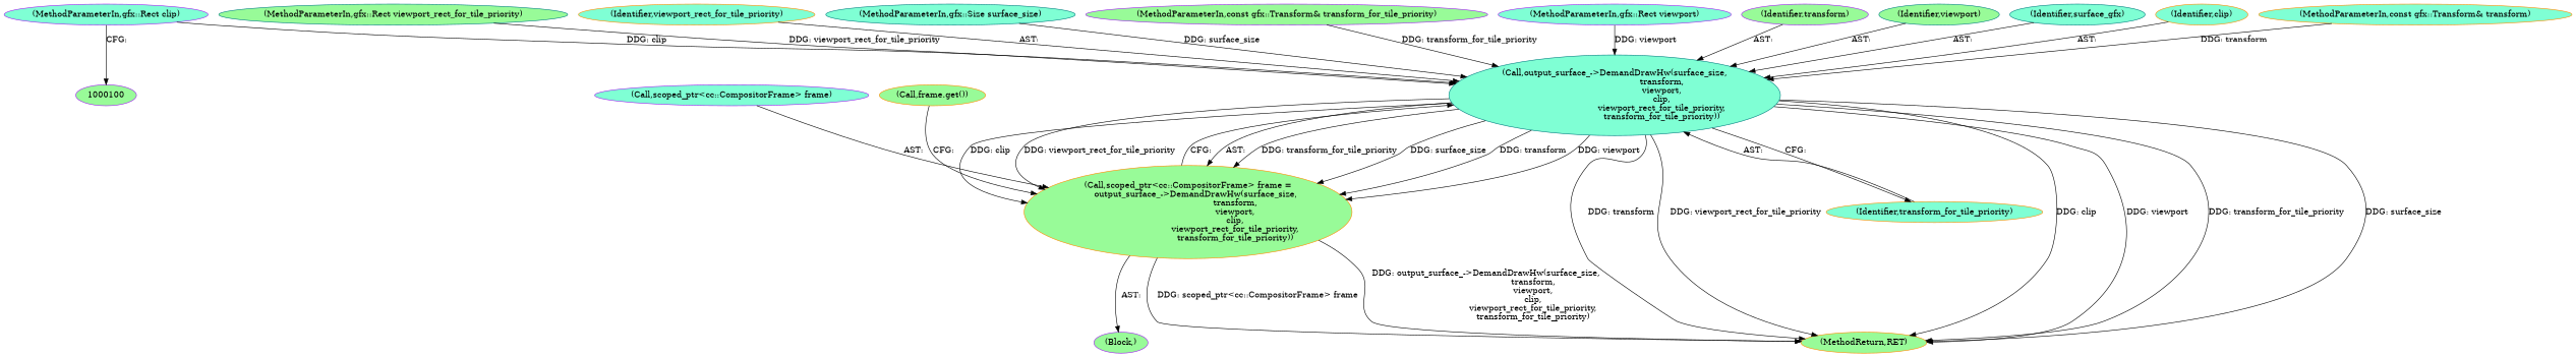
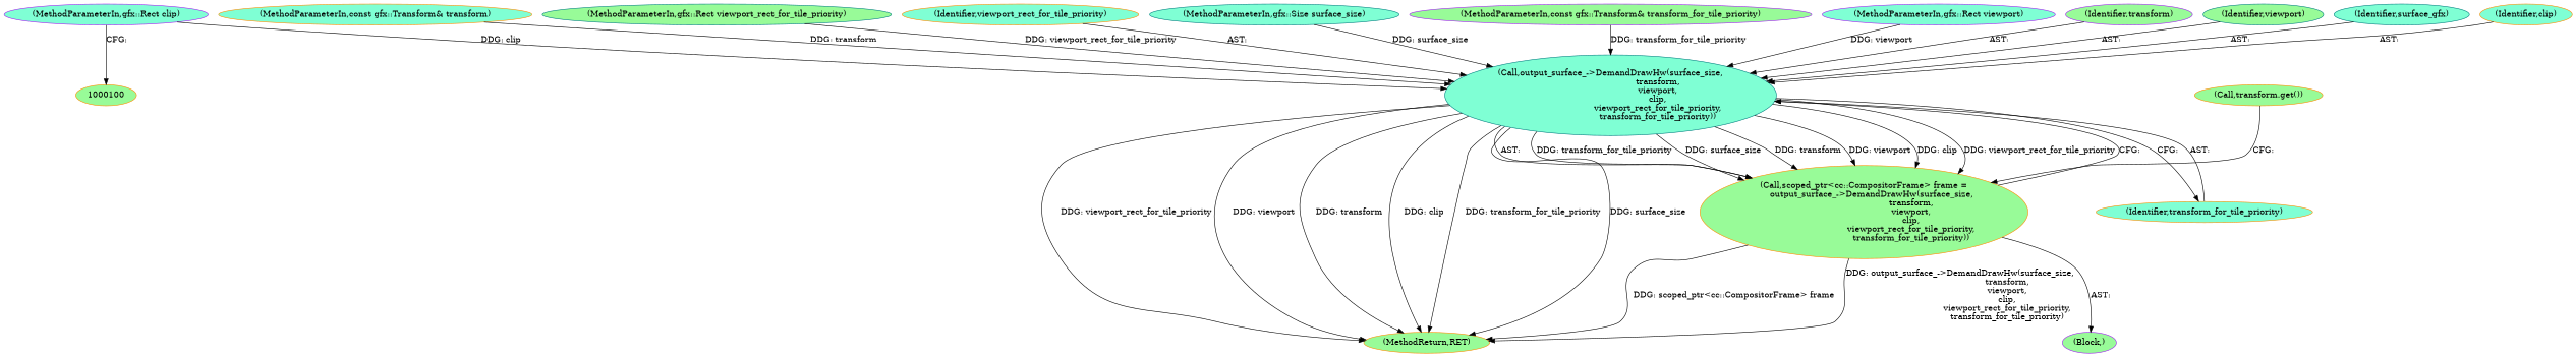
  digraph {
    node [color=darkorange fillcolor=aquamarine style=filled]
    n1 [color=purple label="(MethodParameterIn,gfx::Rect clip)"]
    n2 [color=teal label="(Call,output_surface_->DemandDrawHw(surface_size,\n                                    transform,\n                                    viewport,\n                                    clip,\n                                    viewport_rect_for_tile_priority,\n                                    transform_for_tile_priority))"]
-   1000100 [color=purple fillcolor=palegreen]
+   1000100 [fillcolor=palegreen]
    n4 [fillcolor=palegreen label="(MethodReturn,RET)"]
    n5 [fillcolor=palegreen label="(Call,scoped_ptr<cc::CompositorFrame> frame =\n      output_surface_->DemandDrawHw(surface_size,\n                                    transform,\n                                    viewport,\n                                    clip,\n                                    viewport_rect_for_tile_priority,\n                                    transform_for_tile_priority))"]
    n6 [label="(Identifier,transform_for_tile_priority)"]
    n7 [color=purple fillcolor=palegreen label="(Block,)"]
    n8 [label="(MethodParameterIn,const gfx::Transform& transform)"]
    n9 [color=teal fillcolor=palegreen label="(MethodParameterIn,gfx::Rect viewport_rect_for_tile_priority)"]
    n10 [label="(Identifier,viewport_rect_for_tile_priority)"]
    n11 [color=teal label="(MethodParameterIn,gfx::Size surface_size)"]
-   n12 [color=purple label="(Call,scoped_ptr<cc::CompositorFrame> frame)"]
    n13 [color=purple fillcolor=palegreen label="(MethodParameterIn,const gfx::Transform& transform_for_tile_priority)"]
    n14 [color=purple label="(MethodParameterIn,gfx::Rect viewport)"]
    n15 [color=purple fillcolor=palegreen label="(Identifier,transform)"]
    n16 [color=teal fillcolor=palegreen label="(Identifier,viewport)"]
    n17 [color=teal label="(Identifier,surface_gfx)"]
-   n18 [fillcolor=palegreen label="(Call,frame.get())"]
+   n18 [fillcolor=palegreen label="(Call,transform.get())"]
    n19 [label="(Identifier,clip)"]
    n1 -> n2 [label="DDG: clip"]
    n1 -> 1000100 [label="CFG: "]
    n2 -> n4 [label="DDG: viewport_rect_for_tile_priority"]
    n2 -> n4 [label="DDG: viewport"]
    n2 -> n4 [label="DDG: transform"]
    n2 -> n4 [label="DDG: clip"]
    n2 -> n4 [label="DDG: transform_for_tile_priority"]
    n2 -> n4 [label="DDG: surface_size"]
    n2 -> n5 [label="AST: "]
    n2 -> n5 [label="DDG: transform_for_tile_priority"]
    n2 -> n5 [label="DDG: surface_size"]
    n2 -> n5 [label="DDG: transform"]
    n2 -> n5 [label="DDG: viewport"]
    n2 -> n5 [label="DDG: clip"]
    n2 -> n5 [label="DDG: viewport_rect_for_tile_priority"]
    n2 -> n6 [label="CFG: "]
    n5 -> n2 [label="CFG: "]
    n5 -> n4 [label="DDG: scoped_ptr<cc::CompositorFrame> frame"]
    n5 -> n4 [label="DDG: output_surface_->DemandDrawHw(surface_size,\n                                    transform,\n                                    viewport,\n                                    clip,\n                                    viewport_rect_for_tile_priority,\n                                    transform_for_tile_priority)"]
    n5 -> n7 [label="AST: "]
    n6 -> n2 [label="AST: "]
    n8 -> n2 [label="DDG: transform"]
    n9 -> n2 [label="DDG: viewport_rect_for_tile_priority"]
    n10 -> n2 [label="AST: "]
    n11 -> n2 [label="DDG: surface_size"]
-   n12 -> n5 [label="AST: "]
    n13 -> n2 [label="DDG: transform_for_tile_priority"]
    n14 -> n2 [label="DDG: viewport"]
    n15 -> n2 [label="AST: "]
    n16 -> n2 [label="AST: "]
    n17 -> n2 [label="AST: "]
    n18 -> n5 [label="CFG: "]
    n19 -> n2 [label="AST: "]
  }
